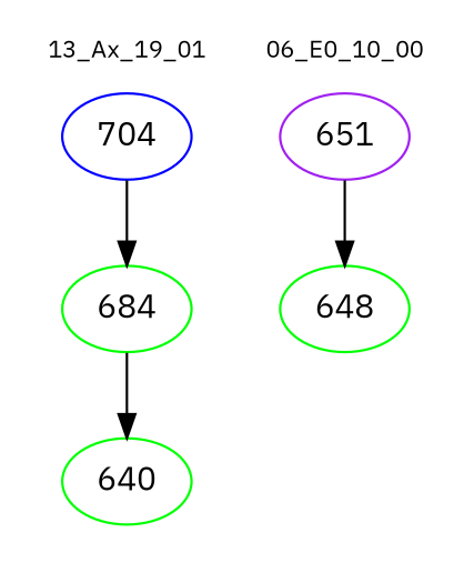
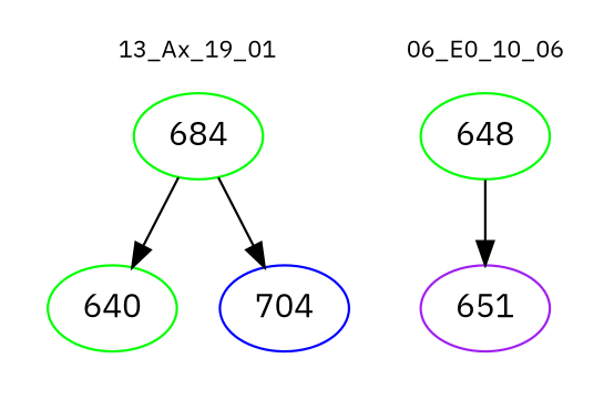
  digraph {
    fontname="IBM Plex Sans"
    node [color=green fontname="IBM Plex Sans"]
    edge [color=black fontname="IBM Plex Sans"]
    n1 [label=684]
    n2 [label=640]
    n3 [color=blue label=704]
    n4 [label=648]
    n5 [color=purple label=651]
    subgraph cluster_1 {
      color=white
      fontsize=10
      label="13_Ax_19_01"
      n1
      n2
      n3
    }
    subgraph cluster_2 {
      color=white
      fontsize=10
-     label="06_E0_10_00"
+     label="06_E0_10_06"
      n4
      n5
    }
    n1 -> n2
-   n3 -> n1
-   n5 -> n4
+   n1 -> n3
+   n4 -> n5
  }
